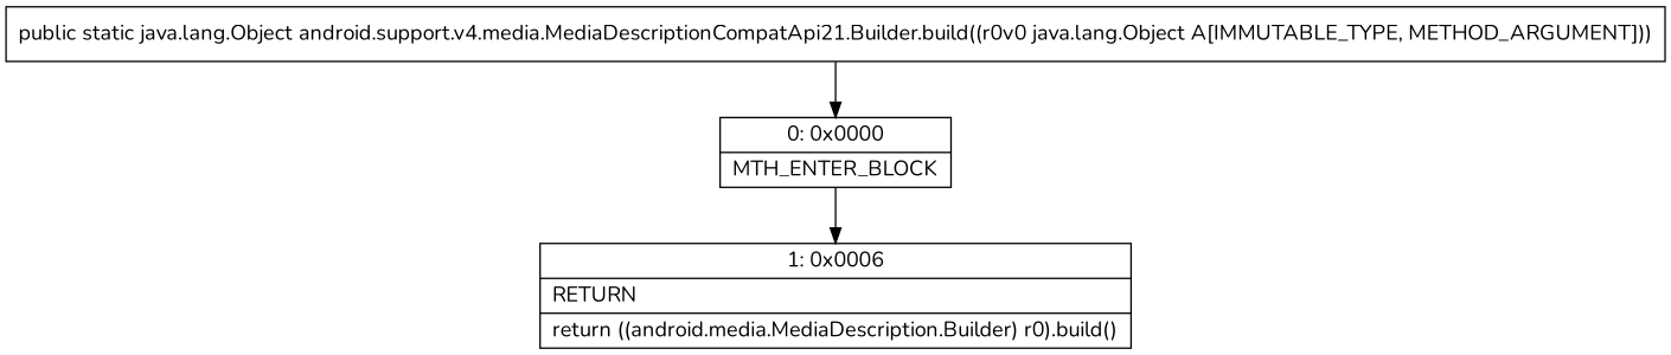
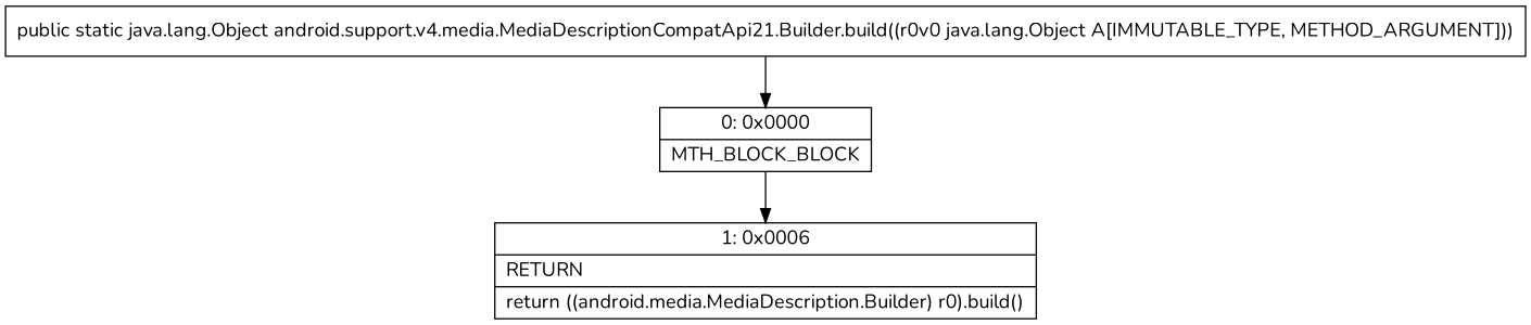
  digraph {
    fontname=Nunito
    node [shape=record fontname=Nunito]
    edge [fontname=Nunito]
-   n1 [label="{0\:\ 0x0000|MTH_ENTER_BLOCK\l}"]
+   n1 [label="{0\:\ 0x0000|MTH_BLOCK_BLOCK\l}"]
    n2 [label="{1\:\ 0x0006|RETURN\l|return ((android.media.MediaDescription.Builder) r0).build()\l}"]
    n3 [label="{public static java.lang.Object android.support.v4.media.MediaDescriptionCompatApi21.Builder.build((r0v0 java.lang.Object A[IMMUTABLE_TYPE, METHOD_ARGUMENT])) }"]
    n1 -> n2
    n3 -> n1
  }
